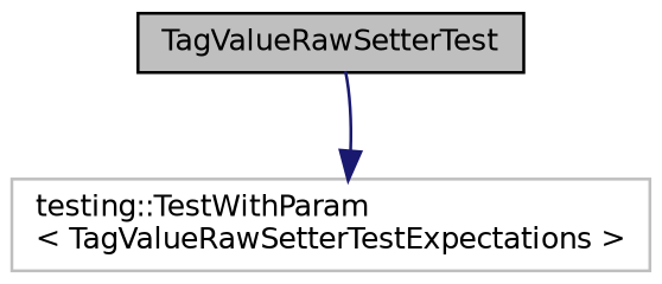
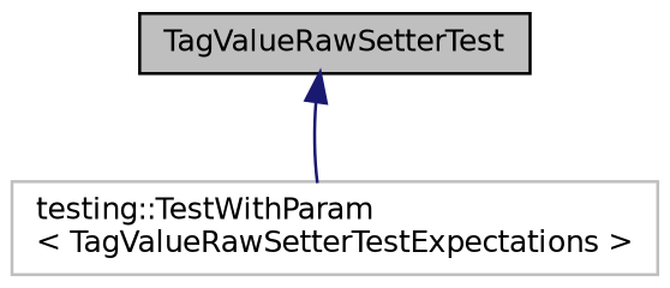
  digraph {
    node [fontname=Helvetica fontsize=10 shape=record style=filled]
    n1 [color=black fillcolor=grey75 fontcolor=black height=0.2 label=TagValueRawSetterTest width=0.4]
    n2 [color=grey75 fillcolor=white height=0.2 label="testing::TestWithParam\l\< TagValueRawSetterTestExpectations \>" width=0.4]
-   n2 -> n1 [color=midnightblue dir=back fontname=Helvetica fontsize=10 labelfontname=Helvetica labelfontsize=10 style=solid]
+   n1 -> n2 [color=midnightblue dir=back fontname=Helvetica fontsize=10 labelfontname=Helvetica labelfontsize=10 style=solid]
  }
